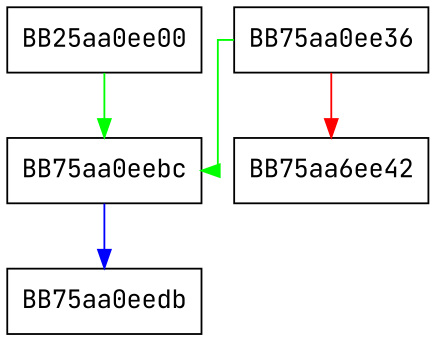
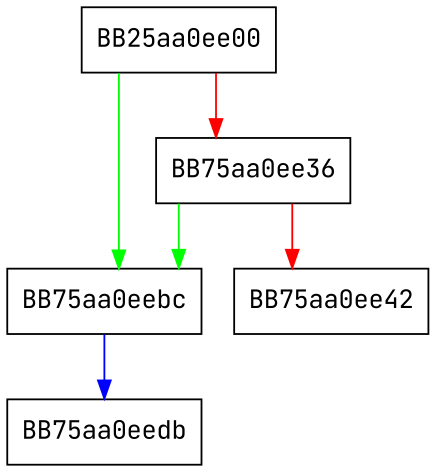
  digraph {
    fontname="JetBrains Mono"
    splines=ortho
    node [fontname="JetBrains Mono" shape=box]
    edge [color=green fontname="JetBrains Mono"]
    n1 [label=BB25aa0ee00]
    BB75aa0eebc
    BB75aa0ee36
    BB75aa0eedb
-   BB75aa0ee42 [label=BB75aa6ee42]
+   BB75aa0ee42
    n1 -> BB75aa0eebc
+   n1 -> BB75aa0ee36 [color=red]
    BB75aa0eebc -> BB75aa0eedb [color=blue]
    BB75aa0ee36 -> BB75aa0eebc
    BB75aa0ee36 -> BB75aa0ee42 [color=red]
  }
